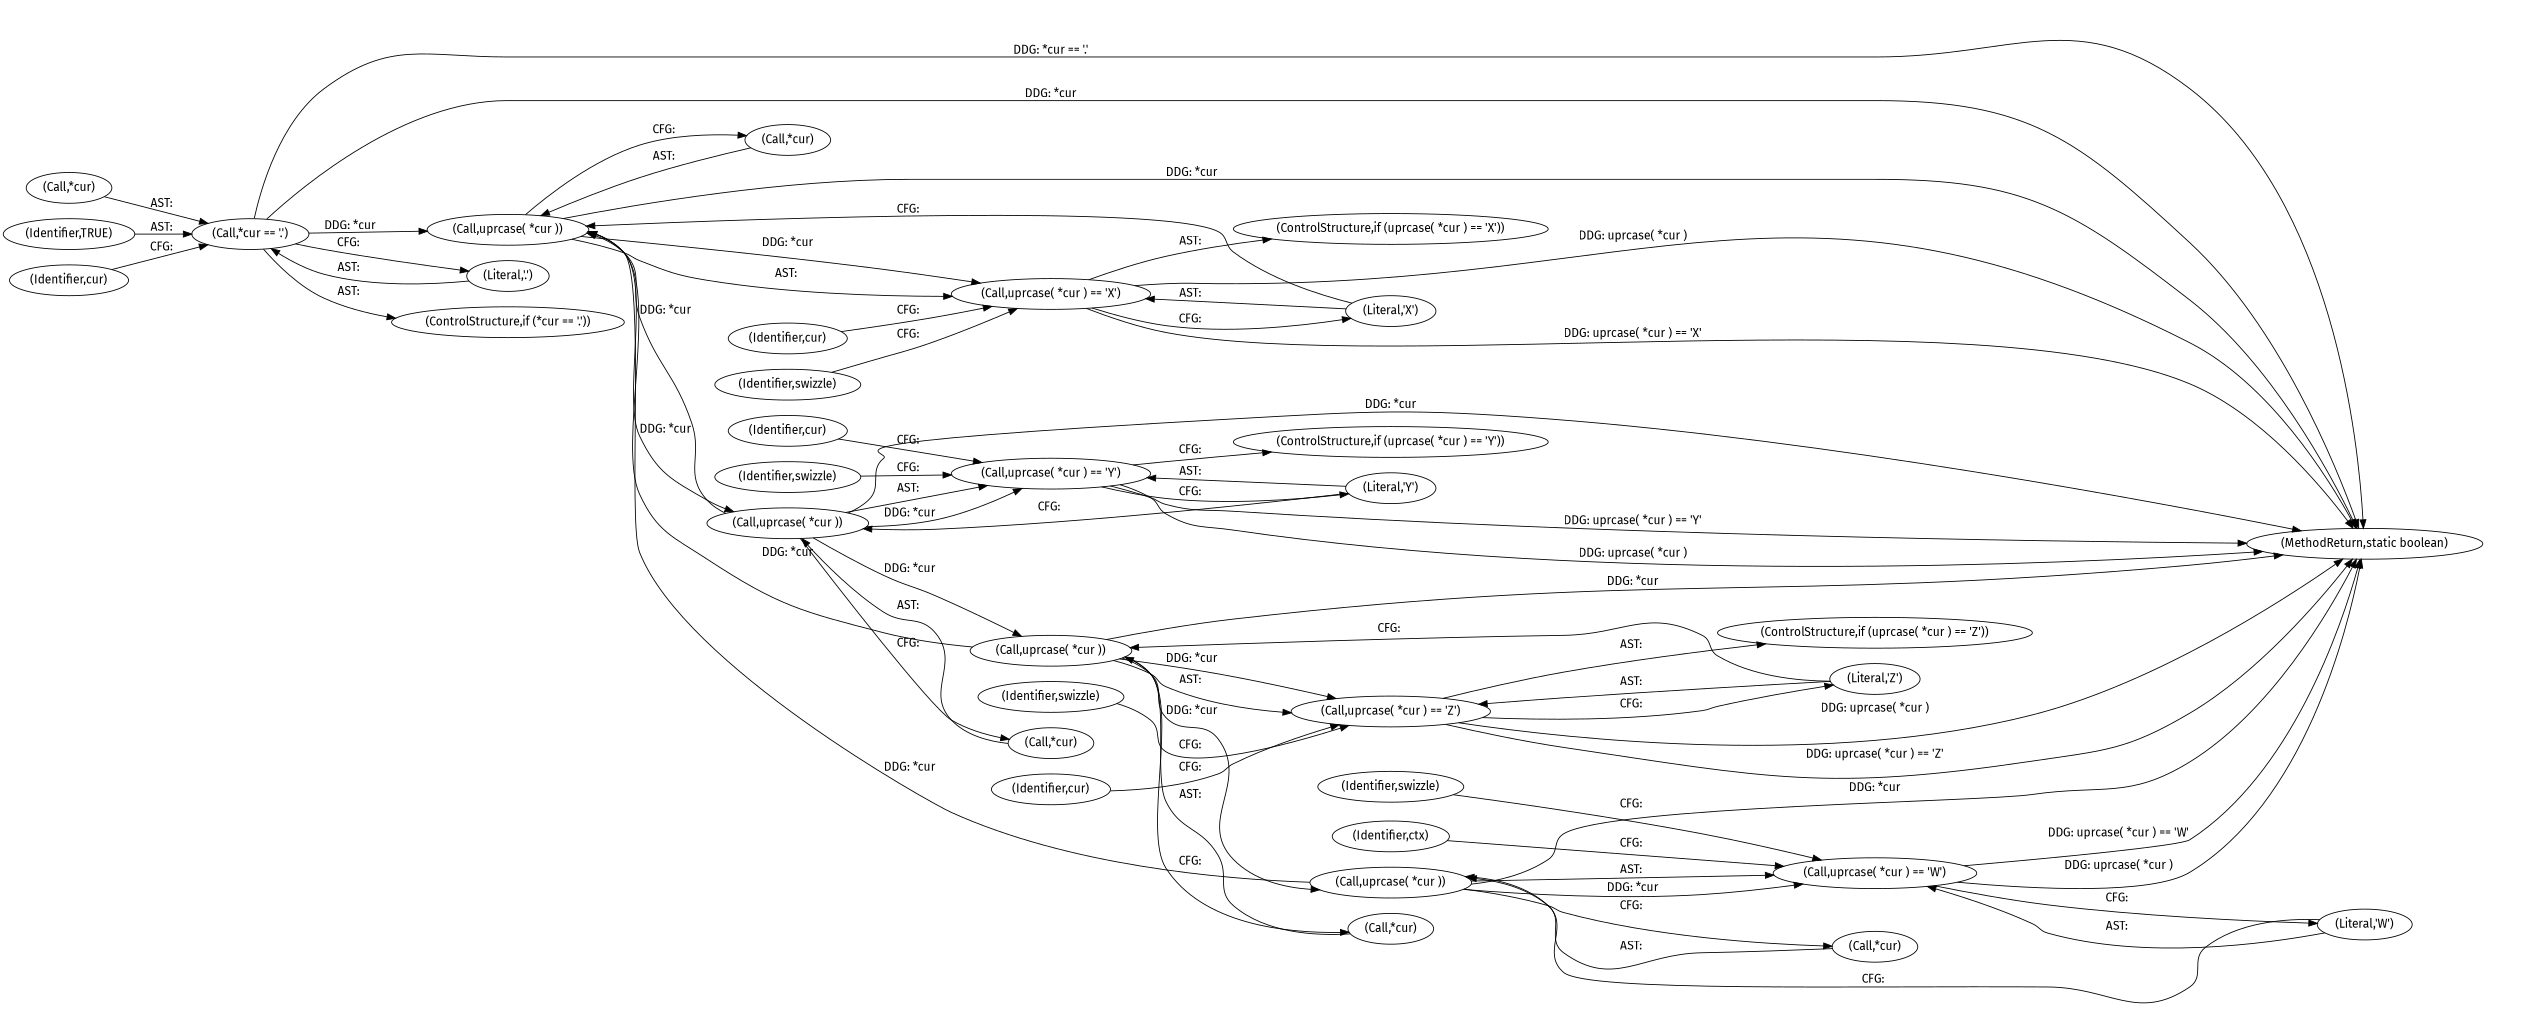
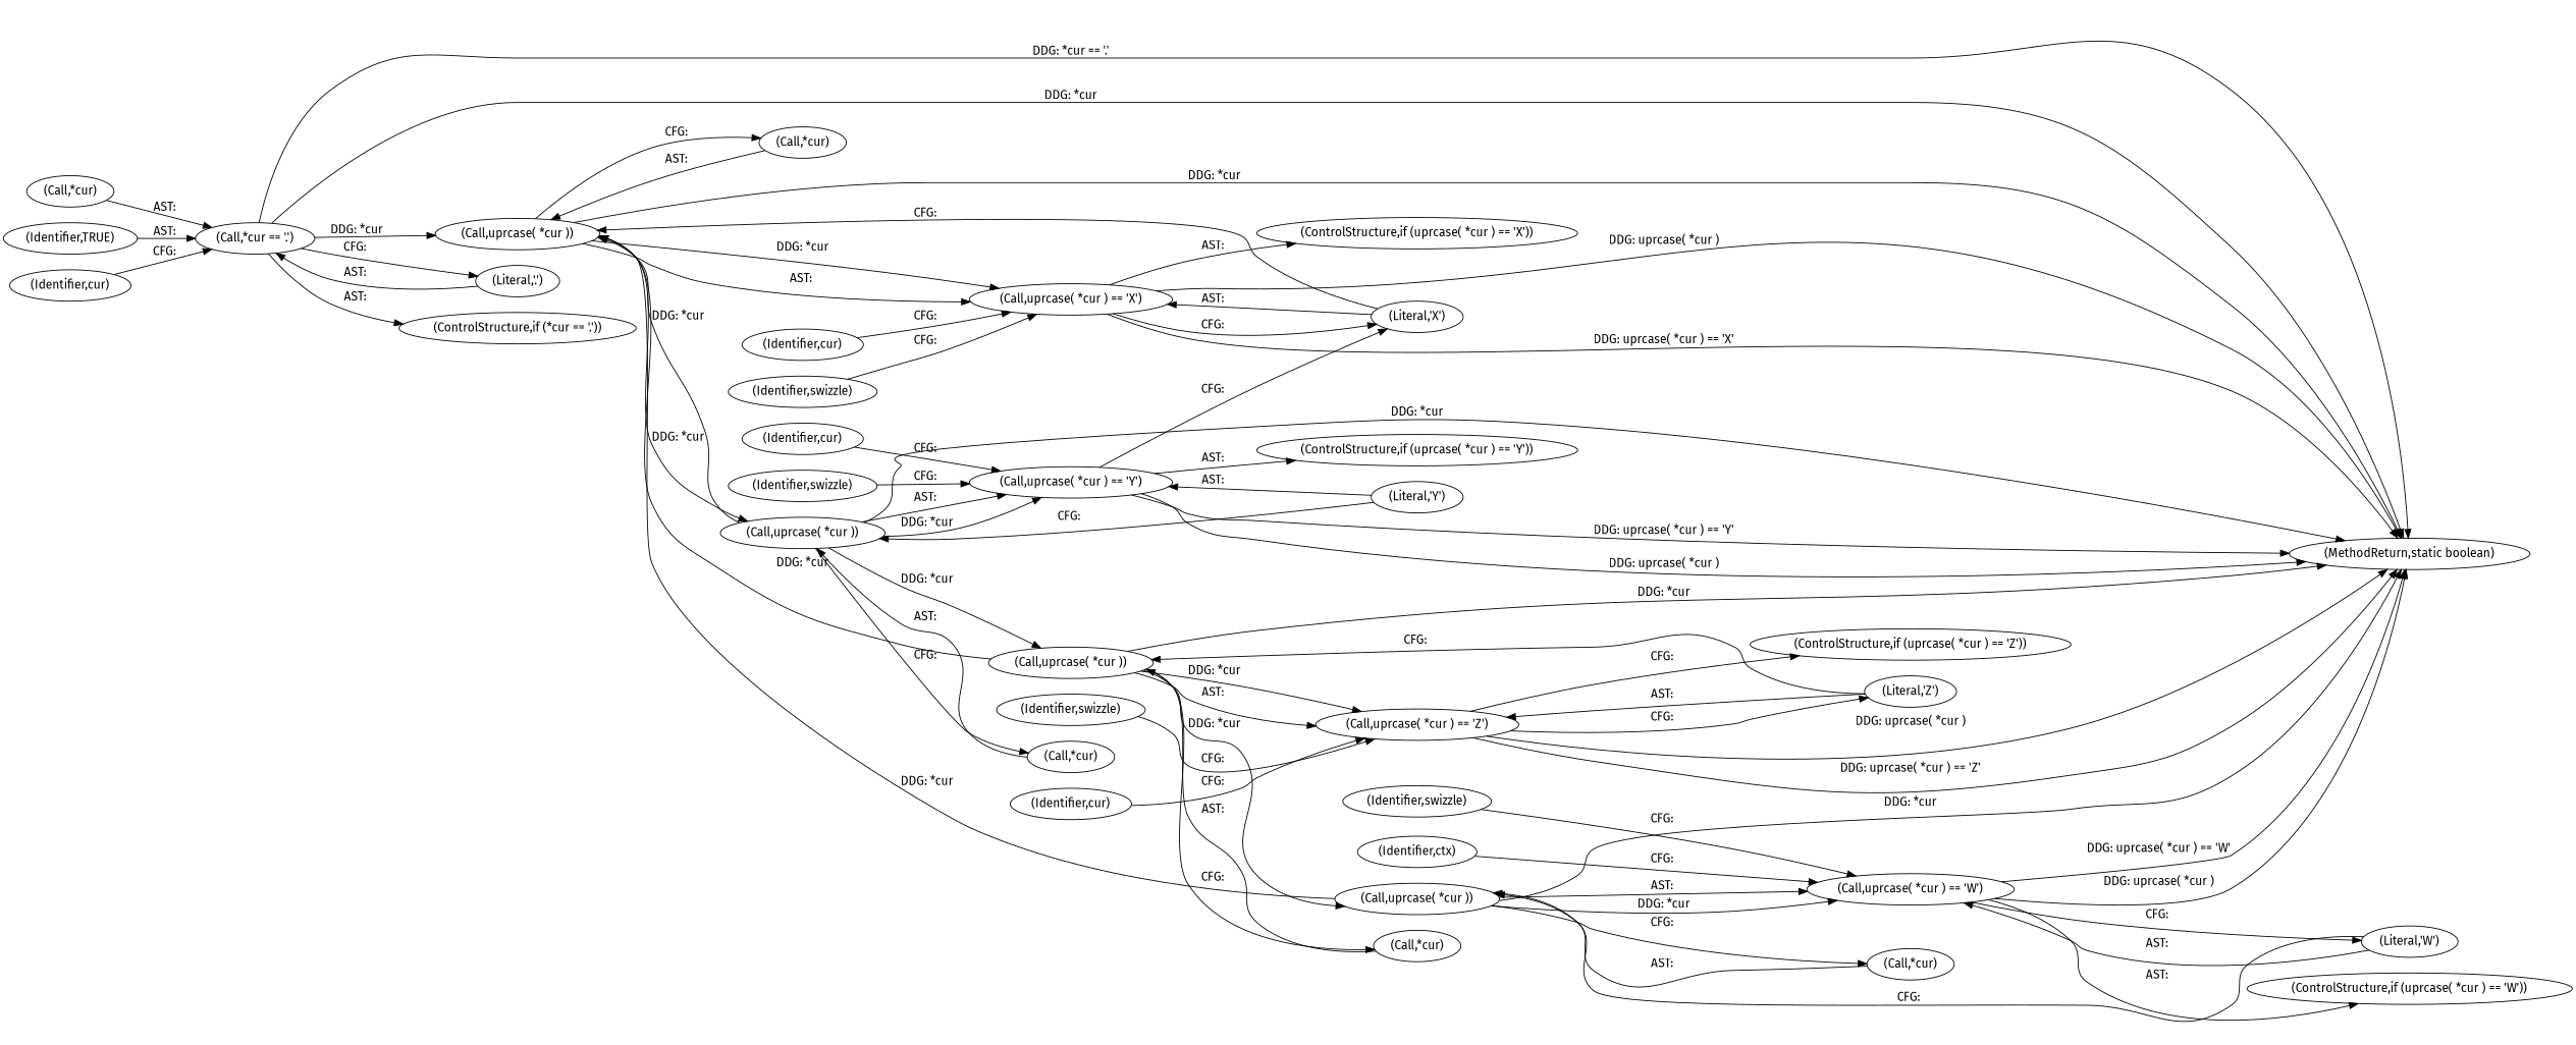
  digraph {
    fontname="Fira Sans"
    rankdir=LR
    node [fontname="Fira Sans"]
    edge [fontname="Fira Sans"]
    n1 [label="(Call,*cur == '.')"]
    n2 [label="(Call,uprcase( *cur ))"]
    n3 [label="(Literal,'.')"]
    n4 [label="(MethodReturn,static boolean)"]
    n5 [label="(ControlStructure,if (*cur == '.'))"]
    n6 [label="(Call,uprcase( *cur ) == 'X')"]
    n7 [label="(Call,uprcase( *cur ))"]
    n8 [label="(Call,*cur)"]
    n9 [label="(Literal,'X')"]
    n10 [label="(ControlStructure,if (uprcase( *cur ) == 'X'))"]
    n11 [label="(Call,uprcase( *cur ) == 'Y')"]
    n12 [label="(Call,uprcase( *cur ))"]
    n13 [label="(Call,*cur)"]
    n14 [label="(Literal,'Y')"]
    n15 [label="(ControlStructure,if (uprcase( *cur ) == 'Y'))"]
    n16 [label="(Call,uprcase( *cur ) == 'Z')"]
    n17 [label="(Call,uprcase( *cur ))"]
    n18 [label="(Call,*cur)"]
    n19 [label="(ControlStructure,if (uprcase( *cur ) == 'Z'))"]
    n20 [label="(Literal,'Z')"]
    n21 [label="(Call,uprcase( *cur ) == 'W')"]
    n22 [label="(Call,*cur)"]
    n23 [label="(Literal,'W')"]
+   n24 [label="(ControlStructure,if (uprcase( *cur ) == 'W'))"]
    n25 [label="(Call,*cur)"]
    n26 [label="(Identifier,TRUE)"]
    n27 [label="(Identifier,cur)"]
    n28 [label="(Identifier,cur)"]
    n29 [label="(Identifier,swizzle)"]
    n30 [label="(Identifier,swizzle)"]
    n31 [label="(Identifier,ctx)"]
    n32 [label="(Identifier,cur)"]
    n33 [label="(Identifier,swizzle)"]
    n34 [label="(Identifier,swizzle)"]
    n35 [label="(Identifier,cur)"]
    n1 -> n2 [label="DDG: *cur"]
    n1 -> n3 [label="CFG: "]
    n1 -> n4 [label="DDG: *cur == '.'"]
    n1 -> n4 [label="DDG: *cur"]
    n1 -> n5 [label="AST: "]
    n2 -> n4 [label="DDG: *cur"]
    n2 -> n6 [label="AST: "]
    n2 -> n6 [label="DDG: *cur"]
    n2 -> n7 [label="DDG: *cur"]
    n2 -> n8 [label="CFG: "]
    n3 -> n1 [label="AST: "]
    n6 -> n4 [label="DDG: uprcase( *cur )"]
    n6 -> n4 [label="DDG: uprcase( *cur ) == 'X'"]
    n6 -> n9 [label="CFG: "]
    n6 -> n10 [label="AST: "]
    n7 -> n2 [label="DDG: *cur"]
    n7 -> n4 [label="DDG: *cur"]
    n7 -> n11 [label="AST: "]
    n7 -> n11 [label="DDG: *cur"]
    n7 -> n12 [label="DDG: *cur"]
    n7 -> n13 [label="CFG: "]
    n8 -> n2 [label="AST: "]
    n9 -> n2 [label="CFG: "]
    n9 -> n6 [label="AST: "]
    n11 -> n4 [label="DDG: uprcase( *cur ) == 'Y'"]
    n11 -> n4 [label="DDG: uprcase( *cur )"]
-   n11 -> n14 [label="CFG: "]
-   n11 -> n15 [label="CFG: "]
+   n11 -> n9 [label="CFG: "]
+   n11 -> n15 [label="AST: "]
    n12 -> n2 [label="DDG: *cur"]
    n12 -> n4 [label="DDG: *cur"]
    n12 -> n16 [label="AST: "]
    n12 -> n16 [label="DDG: *cur"]
    n12 -> n17 [label="DDG: *cur"]
    n12 -> n18 [label="CFG: "]
    n13 -> n7 [label="AST: "]
    n14 -> n7 [label="CFG: "]
    n14 -> n11 [label="AST: "]
    n16 -> n4 [label="DDG: uprcase( *cur )"]
    n16 -> n4 [label="DDG: uprcase( *cur ) == 'Z'"]
-   n16 -> n19 [label="AST: "]
+   n16 -> n19 [label="CFG: "]
    n16 -> n20 [label="CFG: "]
    n17 -> n2 [label="DDG: *cur"]
    n17 -> n4 [label="DDG: *cur"]
    n17 -> n21 [label="AST: "]
    n17 -> n21 [label="DDG: *cur"]
    n17 -> n22 [label="CFG: "]
    n18 -> n12 [label="AST: "]
    n20 -> n12 [label="CFG: "]
    n20 -> n16 [label="AST: "]
    n21 -> n4 [label="DDG: uprcase( *cur )"]
    n21 -> n4 [label="DDG: uprcase( *cur ) == 'W'"]
    n21 -> n23 [label="CFG: "]
+   n21 -> n24 [label="AST: "]
    n22 -> n17 [label="AST: "]
    n23 -> n17 [label="CFG: "]
    n23 -> n21 [label="AST: "]
    n25 -> n1 [label="AST: "]
    n26 -> n1 [label="AST: "]
    n27 -> n6 [label="CFG: "]
    n28 -> n1 [label="CFG: "]
    n29 -> n6 [label="CFG: "]
    n30 -> n21 [label="CFG: "]
    n31 -> n21 [label="CFG: "]
    n32 -> n11 [label="CFG: "]
    n33 -> n16 [label="CFG: "]
    n34 -> n11 [label="CFG: "]
    n35 -> n16 [label="CFG: "]
  }
